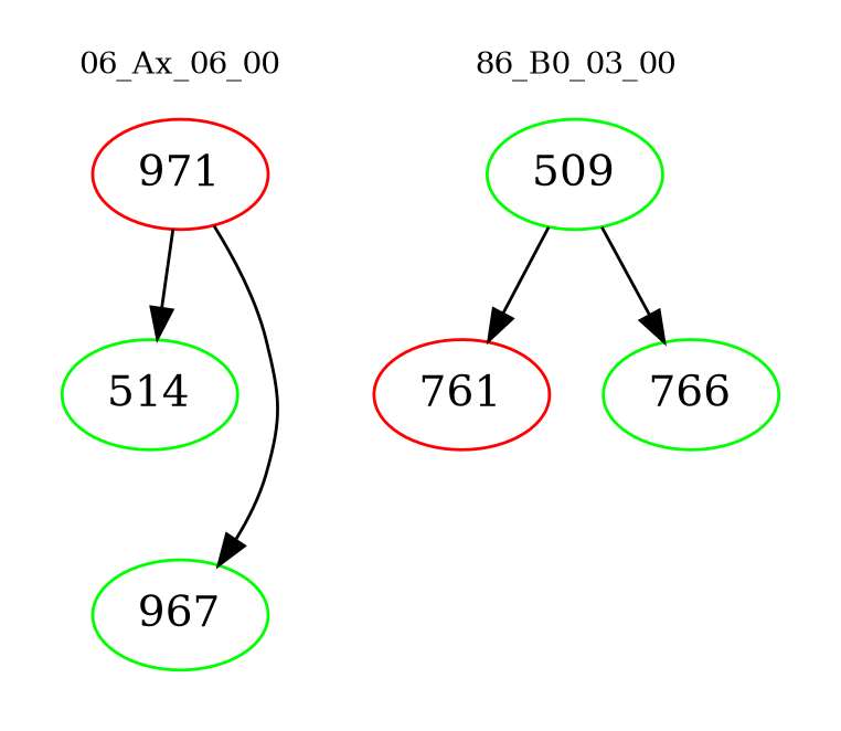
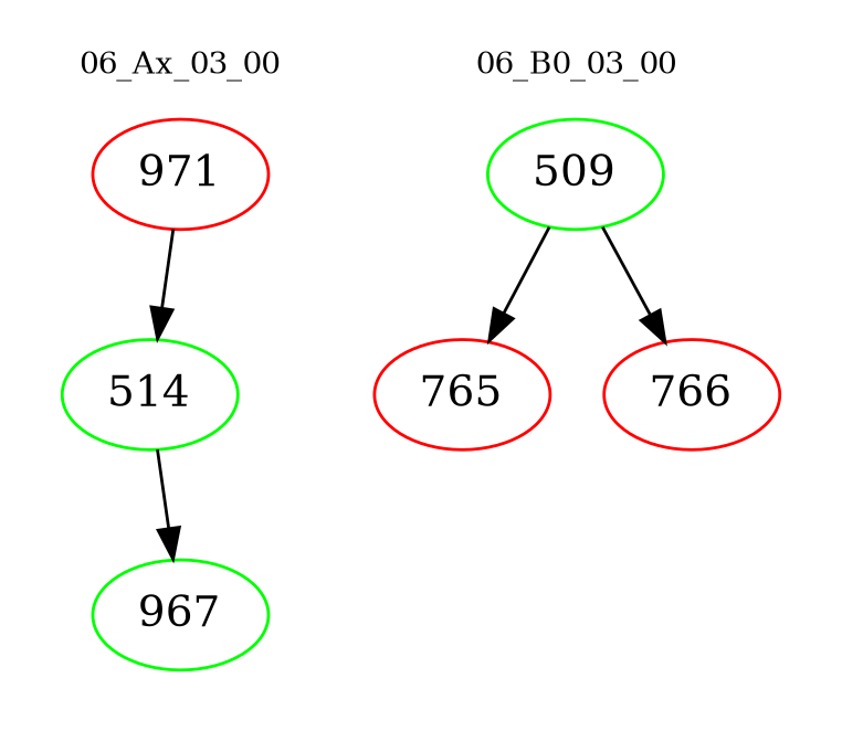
  digraph {
    node [color=green]
    edge [color=black]
    n1 [label=514]
    n2 [color=red label=971]
    n3 [label=967]
    n4 [label=509]
-   n5 [color=red label=761]
-   n6 [label=766]
+   n5 [color=red label=765]
+   n6 [color=red label=766]
    subgraph cluster_1 {
      color=white
      fontsize=10
-     label="06_Ax_06_00"
+     label="06_Ax_03_00"
      n1
      n2
      n3
    }
    subgraph cluster_2 {
      color=white
      fontsize=10
-     label="86_B0_03_00"
+     label="06_B0_03_00"
      n4
      n5
      n6
    }
-   n2 -> n3
+   n1 -> n3
    n2 -> n1
    n4 -> n5
    n4 -> n6
  }
